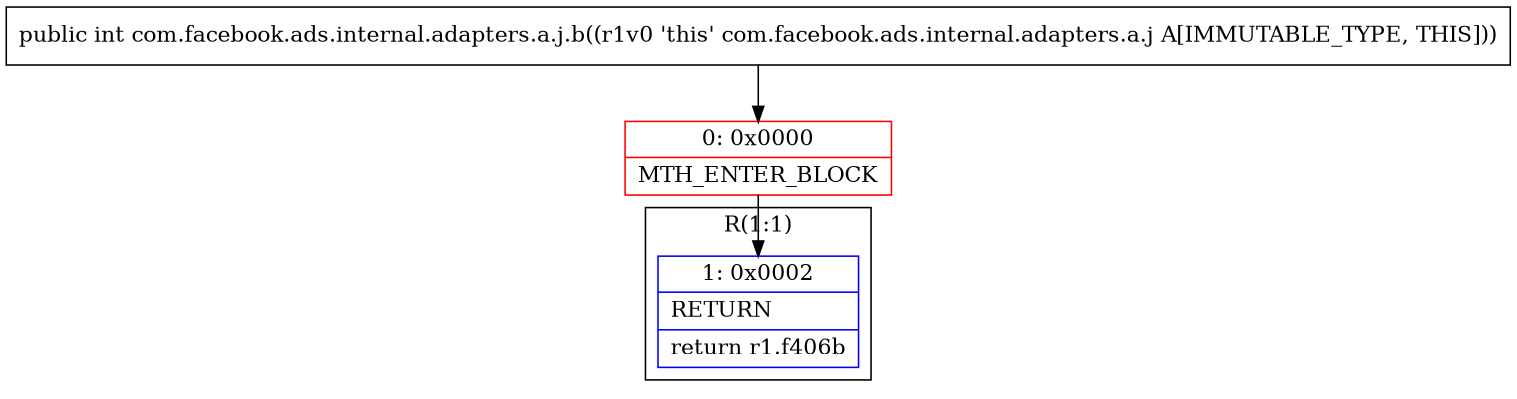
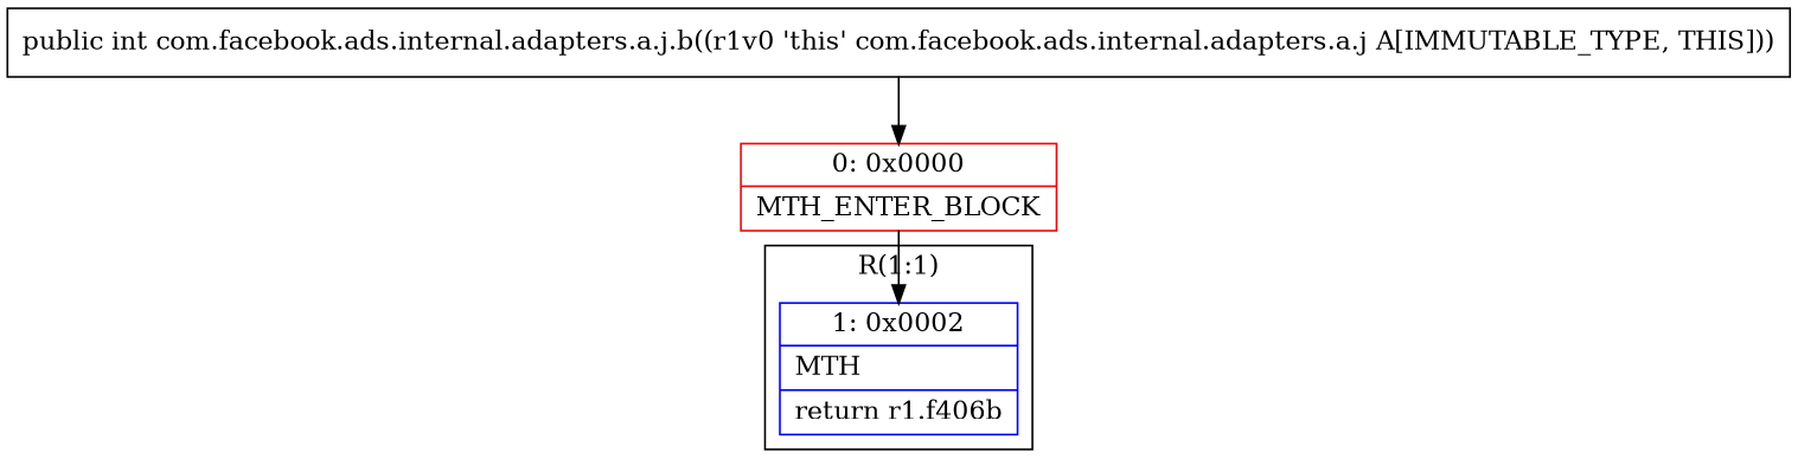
  digraph {
    node [shape=record]
-   n1 [color=blue label="{1\:\ 0x0002|RETURN\l|return r1.f406b\l}"]
+   n1 [color=blue label="{1\:\ 0x0002|MTH\l|return r1.f406b\l}"]
    n2 [color=red label="{0\:\ 0x0000|MTH_ENTER_BLOCK\l}"]
    n3 [label="{public int com.facebook.ads.internal.adapters.a.j.b((r1v0 'this' com.facebook.ads.internal.adapters.a.j A[IMMUTABLE_TYPE, THIS])) }"]
    subgraph cluster_1 {
      label="R(1:1)"
      n1
    }
    n2 -> n1
    n3 -> n2
  }
